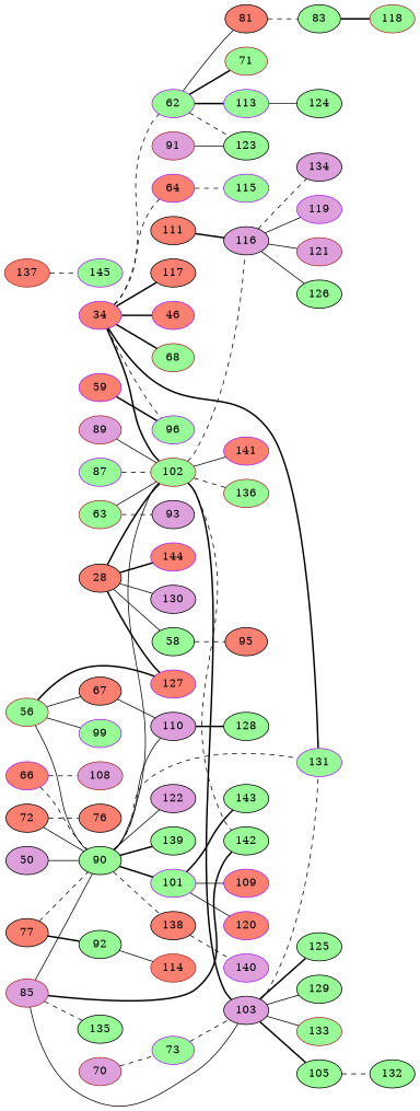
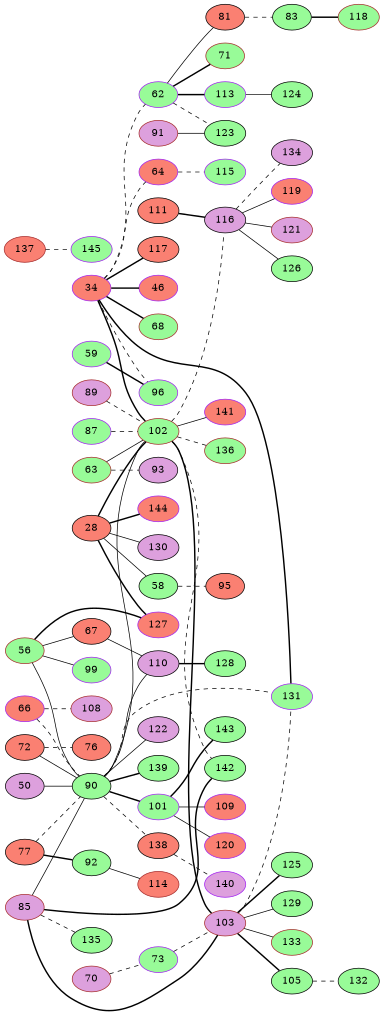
  graph {
    rankdir=LR
    node [color=black fillcolor=palegreen style=filled]
    edge [style=solid]
    28 [fillcolor=salmon super="+24"]
    58
    102 [color=brown super="+84+51+37"]
    127 [color=purple fillcolor=salmon]
    130 [fillcolor=plum]
    144 [color=purple fillcolor=salmon]
    95 [fillcolor=salmon]
-   103 [fillcolor=plum super="+43+98"]
+   103 [color=brown fillcolor=plum super="+43+98"]
    142
    116 [fillcolor=plum super="+112"]
    136 [color=brown]
    141 [color=purple fillcolor=salmon super="+18"]
    34 [color=purple fillcolor=salmon super="+4+30+33"]
    46 [color=purple fillcolor=salmon]
    62 [color=purple super="+44"]
    64 [color=purple fillcolor=salmon super="+20+61"]
    68 [color=brown]
    96 [color=purple super="+57"]
    117 [fillcolor=salmon]
    131 [color=purple super="+48+74+104"]
    71 [color=brown]
    81 [fillcolor=salmon]
    113 [color=purple super="+86"]
    123 [super="+54"]
    115 [color=purple]
    90 [super="+7+40"]
    110 [fillcolor=plum super="+107+106"]
    101 [color=purple super="+100"]
    122 [fillcolor=plum]
    138 [fillcolor=salmon super="+21+29+78+88"]
    139
    50 [fillcolor=plum]
    56 [color=brown super="+41"]
    67 [fillcolor=salmon]
    99 [color=purple]
-   59 [color=purple fillcolor=salmon]
+   59 [color=purple]
    83
    124
    63 [color=brown]
    93 [fillcolor=plum]
    66 [color=purple fillcolor=salmon]
    108 [color=brown fillcolor=plum]
    128
    73 [color=purple super="+53"]
    70 [color=brown fillcolor=plum]
    72 [fillcolor=salmon]
    76 [fillcolor=salmon]
    105
    125
    129
    133 [color=brown]
    77 [fillcolor=salmon super="+16"]
    92
    114 [color=brown fillcolor=salmon]
    118 [color=brown]
    85 [color=brown fillcolor=plum super="+82"]
    135
    87 [color=purple]
    89 [color=brown fillcolor=plum]
    109 [color=purple fillcolor=salmon]
    120 [color=purple fillcolor=salmon]
    143
    140 [color=purple fillcolor=plum]
    91 [color=brown fillcolor=plum]
-   119 [color=purple fillcolor=plum]
+   119 [color=purple fillcolor=salmon]
    121 [color=brown fillcolor=plum]
    126
    134 [fillcolor=plum]
    145 [color=purple super="+97"]
    132
    111 [fillcolor=salmon]
    137 [color=brown fillcolor=salmon]
    28 -- 58
    28 -- 102 [style=bold weight=2]
    28 -- 127 [style=bold]
    28 -- 130
    28 -- 144 [style=bold]
    58 -- 95 [style=dashed]
    102 -- 103 [style=bold weight=2]
    102 -- 142 [style=dashed]
    102 -- 116 [style=dashed]
    102 -- 136 [style=dashed]
    102 -- 141
    103 -- 131 [style=dashed]
    103 -- 105 [style=bold]
    103 -- 125 [style=bold]
    103 -- 129
    103 -- 133
    116 -- 119
    116 -- 121
    116 -- 126
    116 -- 134 [style=dashed]
    34 -- 102 [style=bold]
    34 -- 46 [style=bold]
    34 -- 62 [style=dashed weight=2]
    34 -- 64 [style=dashed]
    34 -- 68 [style=bold]
    34 -- 96 [style=dashed]
    34 -- 117 [style=bold]
    34 -- 131 [style=bold]
    62 -- 71 [style=bold]
    62 -- 81
    62 -- 113 [style=bold]
    62 -- 123 [style=dashed]
    64 -- 115 [style=dashed]
    81 -- 83 [style=dashed]
    113 -- 124
    90 -- 102 [weight=3]
    90 -- 131 [style=dashed]
    90 -- 110
    90 -- 101 [style=bold]
    90 -- 122
    90 -- 138 [style=dashed]
    90 -- 139 [style=bold]
    110 -- 128 [style=bold]
    101 -- 109
    101 -- 120
    101 -- 143 [style=bold]
    138 -- 140 [style=dashed]
    50 -- 90
    56 -- 127 [style=bold]
    56 -- 90
    56 -- 67
    56 -- 99
    67 -- 110
    59 -- 96 [style=bold]
    83 -- 118 [style=bold]
    63 -- 102
    63 -- 93 [style=dashed]
    66 -- 90 [style=dashed]
    66 -- 108 [style=dashed]
    73 -- 103 [style=dashed]
    70 -- 73 [style=dashed]
    72 -- 90
    72 -- 76 [style=dashed]
    105 -- 132 [style=dashed]
    77 -- 90 [style=dashed]
    77 -- 92 [style=bold]
    92 -- 114
-   85 -- 103
+   85 -- 103 [style=bold]
    85 -- 142 [style=bold]
    85 -- 90 [weight=2]
    85 -- 135 [style=dashed]
    87 -- 102 [style=dashed]
-   89 -- 102
+   89 -- 102 [style=dashed]
    91 -- 123
    111 -- 116 [style=bold]
    137 -- 145 [style=dashed]
  }
